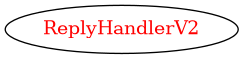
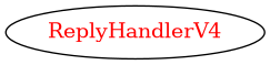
  digraph {
    concentrate=true
    rankdir=TB
    ranksep=2.0
    splines=ortho
-   ReplyHandlerV2 [fontcolor=red]
+   ReplyHandlerV2 [fontcolor=red label=ReplyHandlerV4]
  }
